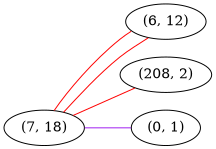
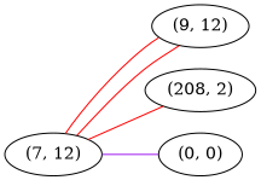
  graph {
    rankdir=LR
    edge [color=red weight=1]
-   "(7, 12)" [label="(7, 18)"]
-   "(6, 12)"
+   "(7, 12)"
+   "(6, 12)" [label="(9, 12)"]
    "(208, 2)"
-   "(0, 0)" [label="(0, 1)"]
+   "(0, 0)"
    "(7, 12)" -- "(6, 12)"
    "(7, 12)" -- "(6, 12)"
    "(7, 12)" -- "(208, 2)"
    "(7, 12)" -- "(0, 0)" [color=purple weight=4]
  }
